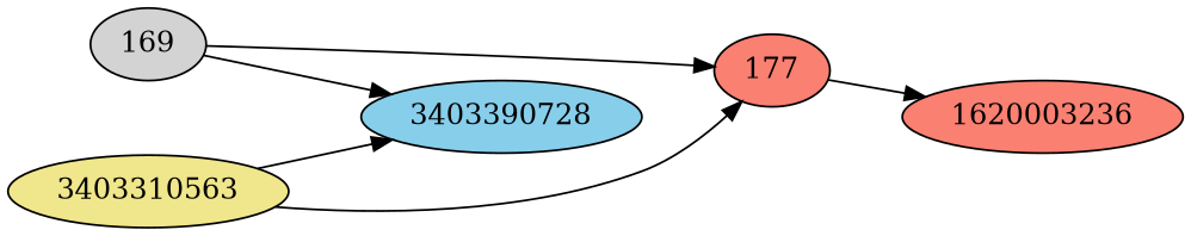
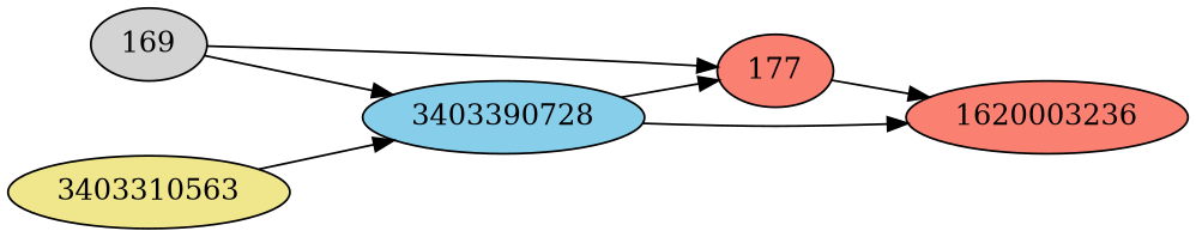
  strict digraph {
    rankdir=LR
    node [fillcolor=salmon style=filled]
    3403310563 [fillcolor=khaki]
    n2 [fillcolor=skyblue label=3403390728]
    1620003236
    n4 [label=177]
    169 [fillcolor=lightgrey]
    3403310563 -> n2
-   3403310563 -> n4
+   n2 -> 1620003236
+   n2 -> n4
    n4 -> 1620003236
    169 -> n2
    169 -> n4
  }
